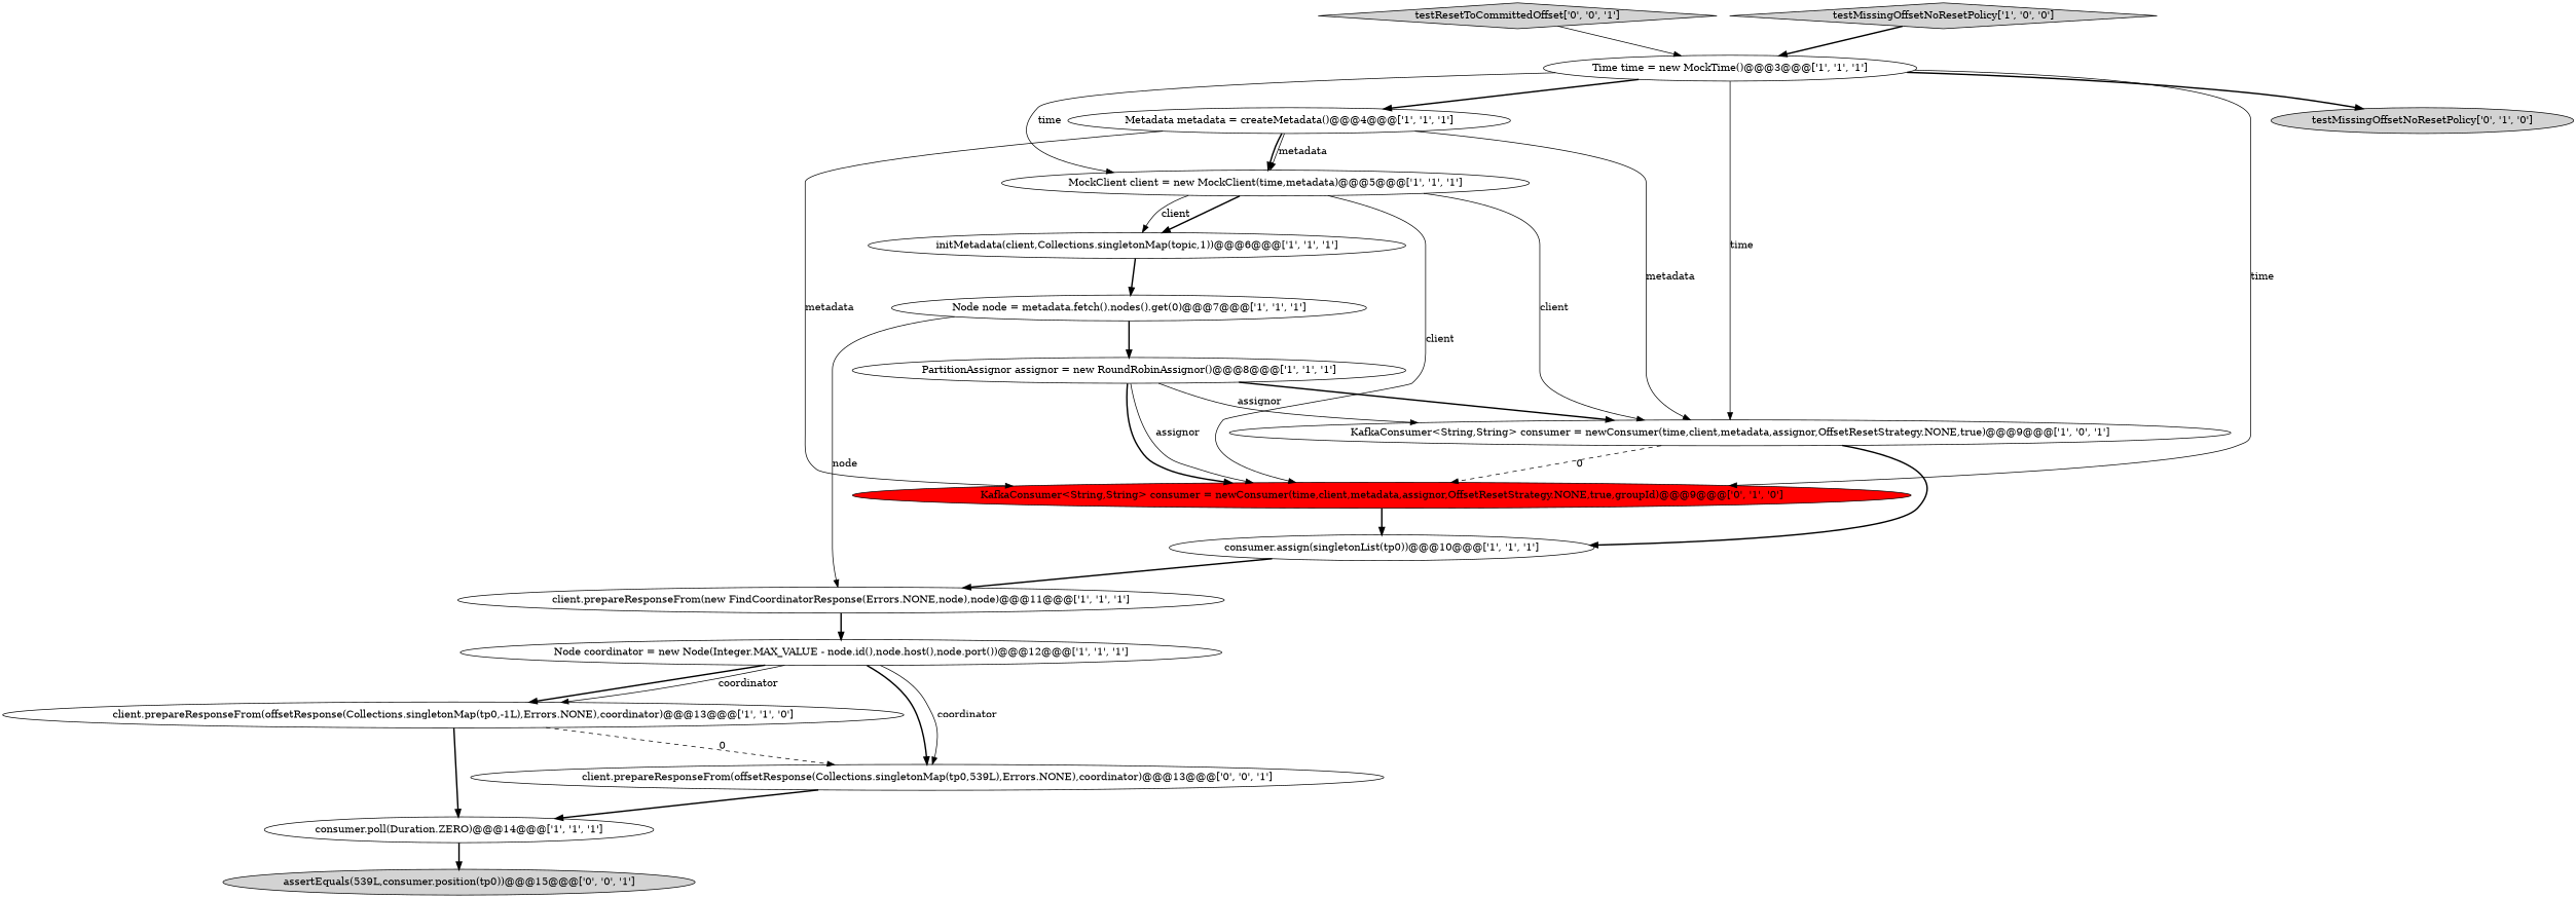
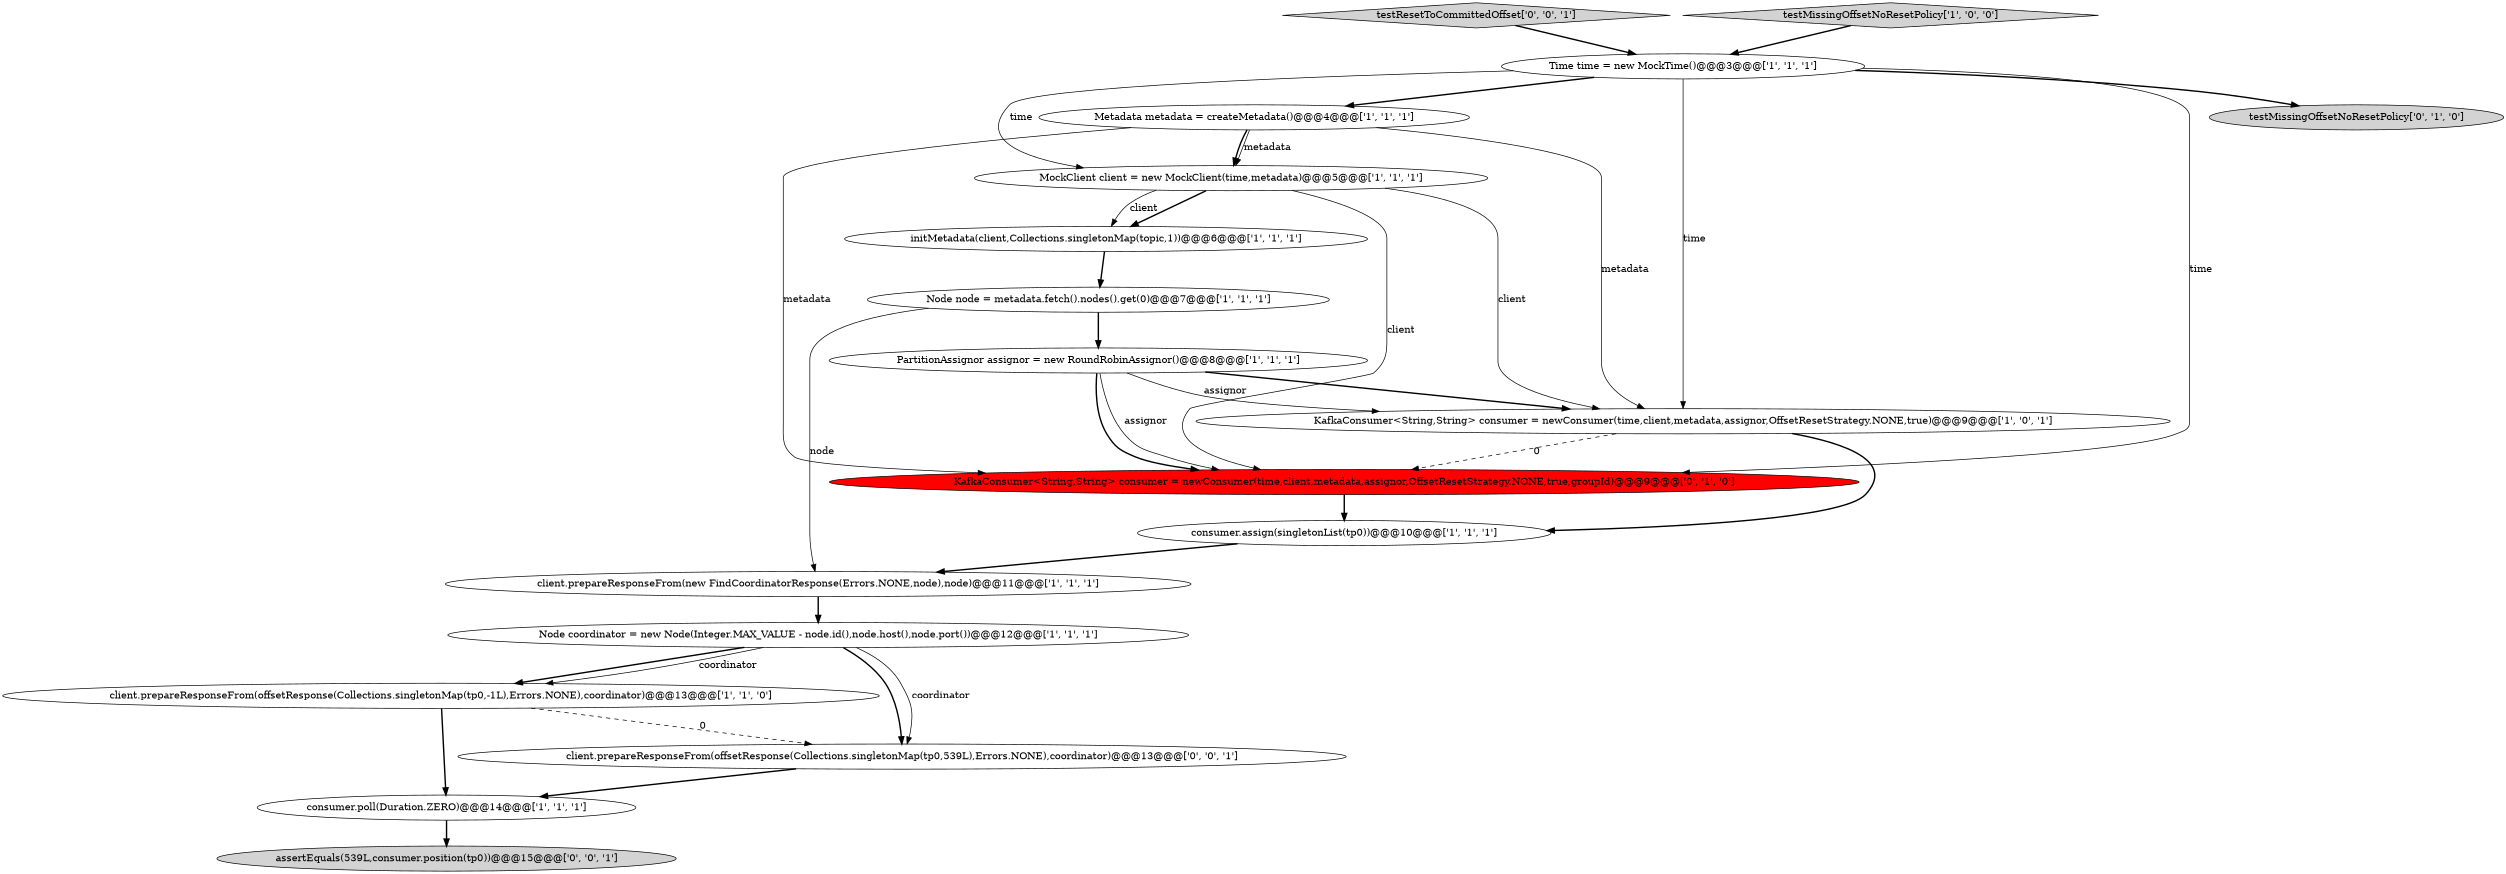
  digraph {
    node [fillcolor=white shape=ellipse style=filled]
    edge [style=bold]
    n1 [label="Node node = metadata.fetch().nodes().get(0)@@@7@@@['1', '1', '1']"]
    n2 [label="PartitionAssignor assignor = new RoundRobinAssignor()@@@8@@@['1', '1', '1']"]
    n3 [label="client.prepareResponseFrom(new FindCoordinatorResponse(Errors.NONE,node),node)@@@11@@@['1', '1', '1']"]
    n4 [fillcolor=red label="KafkaConsumer<String,String> consumer = newConsumer(time,client,metadata,assignor,OffsetResetStrategy.NONE,true,groupId)@@@9@@@['0', '1', '0']"]
    n5 [label="KafkaConsumer<String,String> consumer = newConsumer(time,client,metadata,assignor,OffsetResetStrategy.NONE,true)@@@9@@@['1', '0', '1']"]
    n6 [label="Node coordinator = new Node(Integer.MAX_VALUE - node.id(),node.host(),node.port())@@@12@@@['1', '1', '1']"]
    n7 [fillcolor=lightgray label="testMissingOffsetNoResetPolicy['0', '1', '0']"]
    n8 [label="Time time = new MockTime()@@@3@@@['1', '1', '1']"]
    n9 [label="MockClient client = new MockClient(time,metadata)@@@5@@@['1', '1', '1']"]
    n10 [label="Metadata metadata = createMetadata()@@@4@@@['1', '1', '1']"]
    n11 [fillcolor=lightgray label="testResetToCommittedOffset['0', '0', '1']" shape=diamond]
    n12 [fillcolor=lightgray label="testMissingOffsetNoResetPolicy['1', '0', '0']" shape=diamond]
    n13 [label="initMetadata(client,Collections.singletonMap(topic,1))@@@6@@@['1', '1', '1']"]
    n14 [label="consumer.assign(singletonList(tp0))@@@10@@@['1', '1', '1']"]
    n15 [label="client.prepareResponseFrom(offsetResponse(Collections.singletonMap(tp0,539L),Errors.NONE),coordinator)@@@13@@@['0', '0', '1']"]
    n16 [label="client.prepareResponseFrom(offsetResponse(Collections.singletonMap(tp0,-1L),Errors.NONE),coordinator)@@@13@@@['1', '1', '0']"]
    n17 [label="consumer.poll(Duration.ZERO)@@@14@@@['1', '1', '1']"]
    n18 [fillcolor=lightgray label="assertEquals(539L,consumer.position(tp0))@@@15@@@['0', '0', '1']"]
    n1 -> n2
    n1 -> n3 [label="node" style=solid]
    n2 -> n4 [label=assignor style=solid]
    n2 -> n4
    n2 -> n5 [label=assignor style=solid]
    n2 -> n5
    n3 -> n6
    n4 -> n14
    n5 -> n4 [label=0 style=dashed]
    n5 -> n14
    n6 -> n15
    n6 -> n15 [label=coordinator style=solid]
    n6 -> n16
    n6 -> n16 [label=coordinator style=solid]
    n8 -> n4 [label=time style=solid]
    n8 -> n5 [label=time style=solid]
    n8 -> n7
    n8 -> n9 [label=time style=solid]
    n8 -> n10
    n9 -> n4 [label=client style=solid]
    n9 -> n5 [label=client style=solid]
    n9 -> n13
    n9 -> n13 [label=client style=solid]
    n10 -> n4 [label=metadata style=solid]
    n10 -> n5 [label=metadata style=solid]
    n10 -> n9
    n10 -> n9 [label=metadata style=solid]
-   n11 -> n8 [style=solid]
+   n11 -> n8
    n12 -> n8
    n13 -> n1
    n14 -> n3
    n15 -> n17
    n16 -> n15 [label=0 style=dashed]
    n16 -> n17
    n17 -> n18
  }
